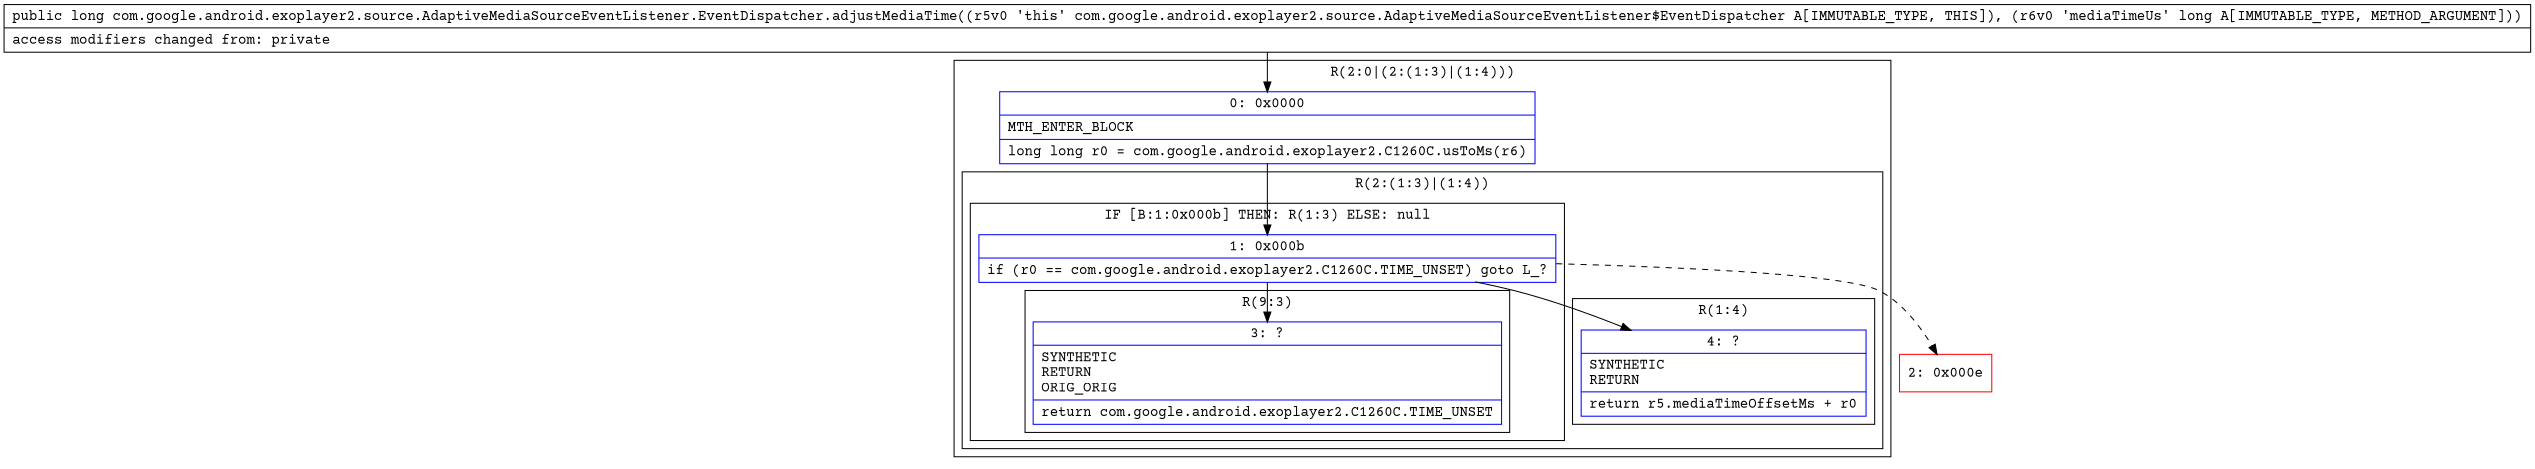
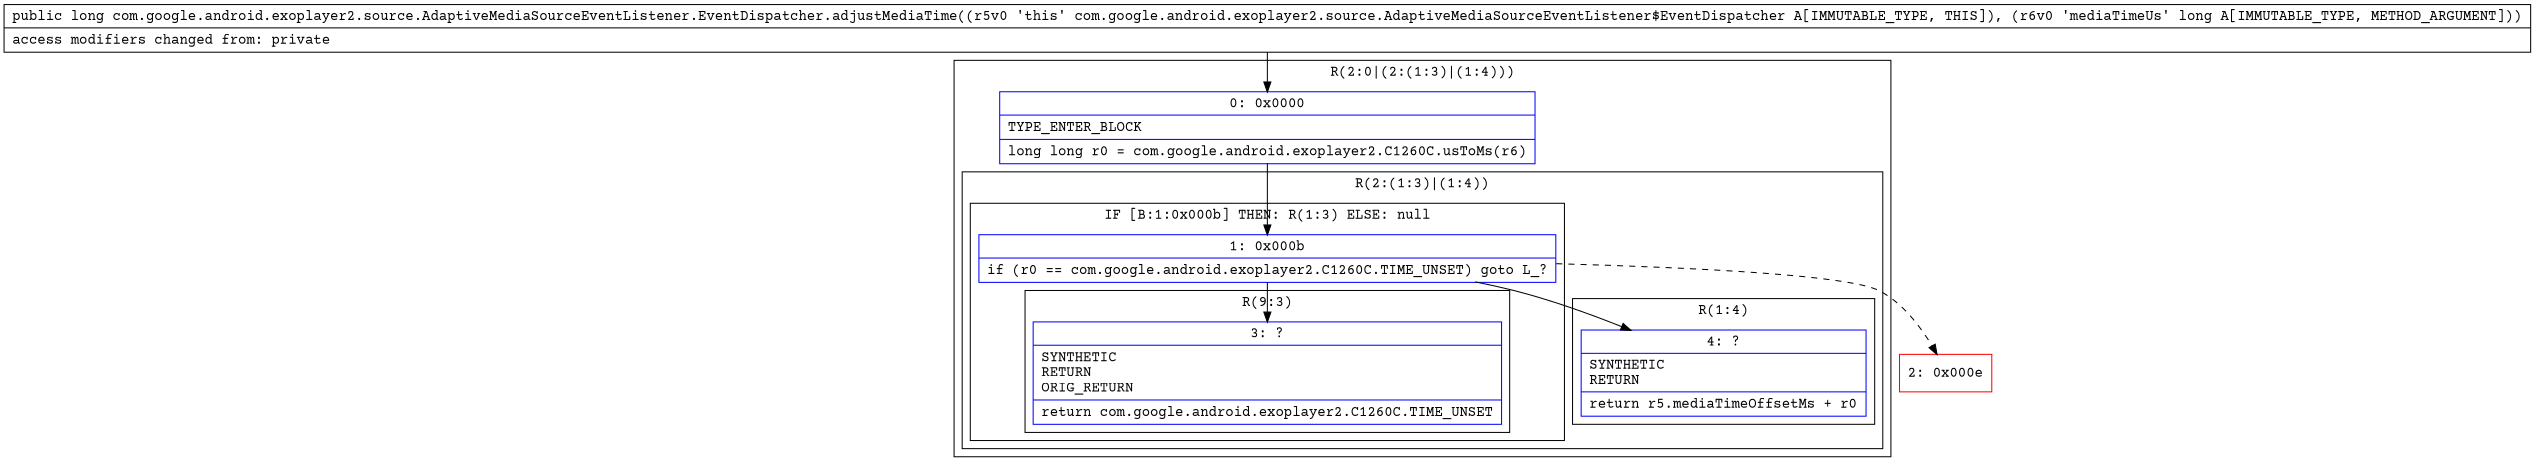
  digraph {
    fontname="Courier Prime"
    node [color=blue fontname="Courier Prime" shape=record]
    edge [fontname="Courier Prime"]
-   n1 [label="{3\:\ ?|SYNTHETIC\lRETURN\lORIG_ORIG\l|return com.google.android.exoplayer2.C1260C.TIME_UNSET\l}"]
+   n1 [label="{3\:\ ?|SYNTHETIC\lRETURN\lORIG_RETURN\l|return com.google.android.exoplayer2.C1260C.TIME_UNSET\l}"]
    n2 [label="{1\:\ 0x000b|if (r0 == com.google.android.exoplayer2.C1260C.TIME_UNSET) goto L_?\l}"]
    n3 [label="{4\:\ ?|SYNTHETIC\lRETURN\l|return r5.mediaTimeOffsetMs + r0\l}"]
-   n4 [label="{0\:\ 0x0000|MTH_ENTER_BLOCK\l|long long r0 = com.google.android.exoplayer2.C1260C.usToMs(r6)\l}"]
+   n4 [label="{0\:\ 0x0000|TYPE_ENTER_BLOCK\l|long long r0 = com.google.android.exoplayer2.C1260C.usToMs(r6)\l}"]
    n5 [color=red label="{2\:\ 0x000e}"]
    n6 [label="{public long com.google.android.exoplayer2.source.AdaptiveMediaSourceEventListener.EventDispatcher.adjustMediaTime((r5v0 'this' com.google.android.exoplayer2.source.AdaptiveMediaSourceEventListener$EventDispatcher A[IMMUTABLE_TYPE, THIS]), (r6v0 'mediaTimeUs' long A[IMMUTABLE_TYPE, METHOD_ARGUMENT]))  | access modifiers changed from: private\l}" color=""]
    subgraph cluster_1 {
      label="R(2:0|(2:(1:3)|(1:4)))"
      n4
      subgraph cluster_2 {
        label="R(2:(1:3)|(1:4))"
        subgraph cluster_3 {
          label="IF [B:1:0x000b] THEN: R(1:3) ELSE: null"
          n2
          subgraph cluster_4 {
            label="R(9:3)"
            n1
          }
        }
        subgraph cluster_5 {
          label="R(1:4)"
          n3
        }
      }
    }
    n2 -> n1
    n2 -> n3
    n2 -> n5 [style=dashed]
    n4 -> n2
    n6 -> n4
  }
